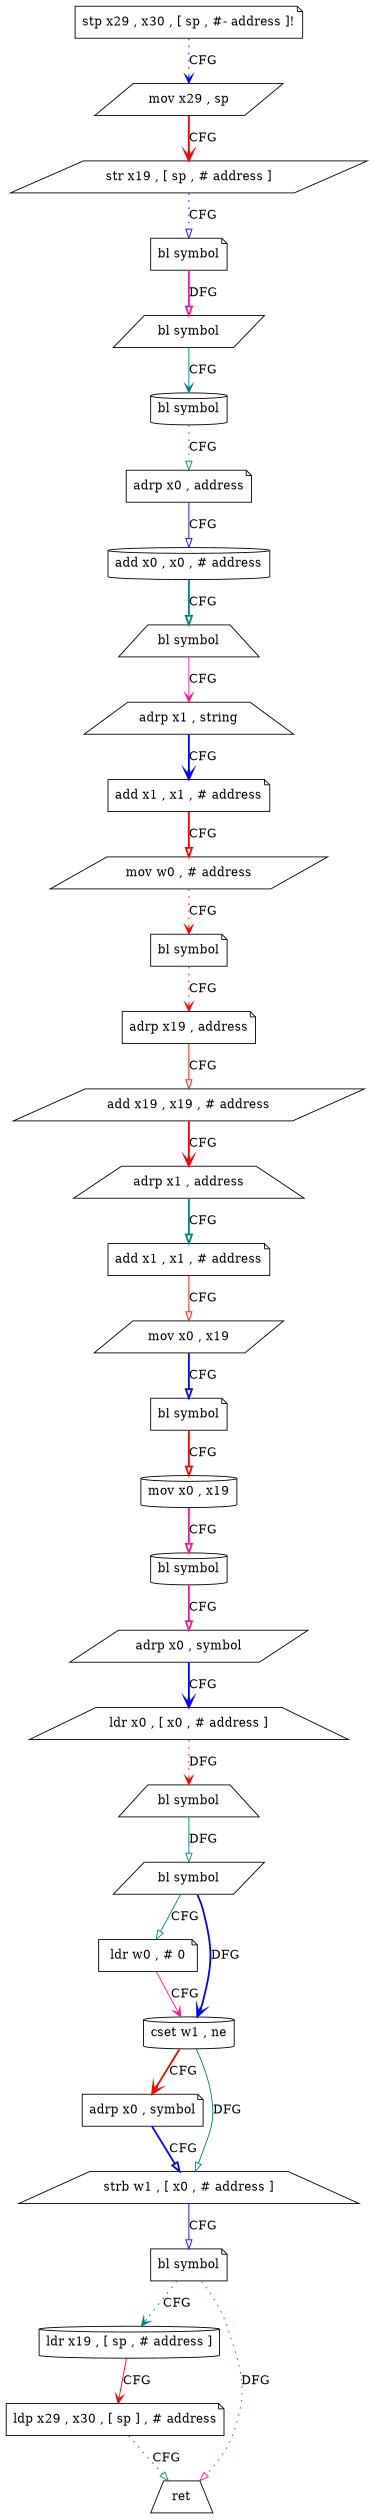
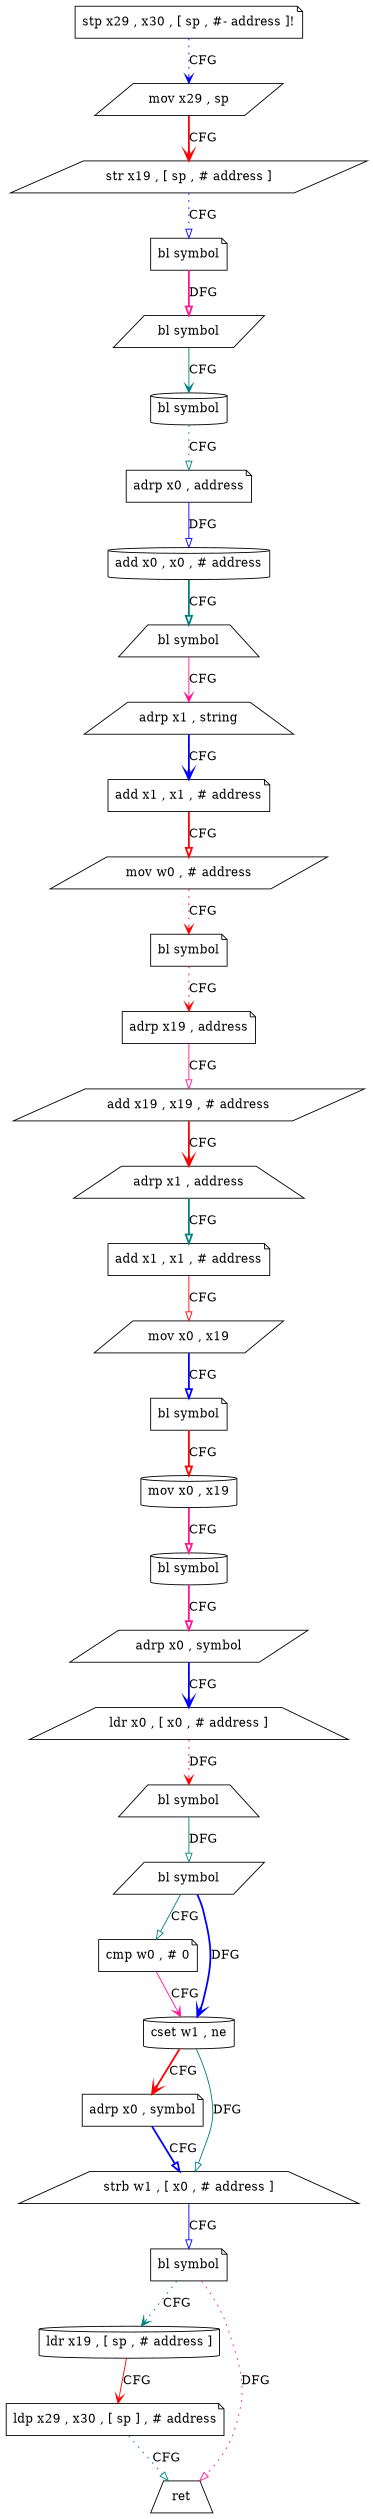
  digraph {
    node [shape=note]
    edge [arrowhead=onormal color=red style=bold]
    n1 [label="stp x29 , x30 , [ sp , #- address ]!"]
    n2 [label="mov x29 , sp" shape=parallelogram]
    n3 [label="str x19 , [ sp , # address ]" shape=parallelogram]
    n4 [label="bl symbol"]
    n5 [label="bl symbol" shape=parallelogram]
    n6 [label="bl symbol" shape=cylinder]
    n7 [label="adrp x0 , address"]
    n8 [label="add x0 , x0 , # address" shape=cylinder]
    n9 [label="bl symbol" shape=trapezium]
    n10 [label="adrp x1 , string" shape=trapezium]
    n11 [label="add x1 , x1 , # address"]
    n12 [label="mov w0 , # address" shape=parallelogram]
    n13 [label="bl symbol"]
    n14 [label="adrp x19 , address"]
    n15 [label="add x19 , x19 , # address" shape=parallelogram]
    n16 [label="adrp x1 , address" shape=trapezium]
    n17 [label="add x1 , x1 , # address"]
    n18 [label="mov x0 , x19" shape=parallelogram]
    n19 [label="bl symbol"]
    n20 [label="mov x0 , x19" shape=cylinder]
    n21 [label="bl symbol" shape=cylinder]
    n22 [label="adrp x0 , symbol" shape=parallelogram]
    n23 [label="ldr x0 , [ x0 , # address ]" shape=trapezium]
    n24 [label="bl symbol" shape=trapezium]
    n25 [label="bl symbol" shape=parallelogram]
-   n26 [label="ldr w0 , # 0"]
+   n26 [label="cmp w0 , # 0"]
    n27 [label="cset w1 , ne" shape=cylinder]
    n28 [label="adrp x0 , symbol"]
    n29 [label="strb w1 , [ x0 , # address ]" shape=trapezium]
    n30 [label="bl symbol"]
    n31 [label="ldr x19 , [ sp , # address ]" shape=cylinder]
    n32 [label=ret shape=trapezium]
    n33 [label="ldp x29 , x30 , [ sp ] , # address"]
    n1 -> n2 [arrowhead=vee color=blue label=CFG style=dotted]
    n2 -> n3 [arrowhead=vee label=CFG]
    n3 -> n4 [color=blue label=CFG style=dotted]
    n4 -> n5 [color=deeppink label=DFG]
    n5 -> n6 [arrowhead=vee color=teal label=CFG style=solid]
    n6 -> n7 [color=teal label=CFG style=dotted]
-   n7 -> n8 [color=blue label=CFG style=solid]
+   n7 -> n8 [color=blue label=DFG style=solid]
    n8 -> n9 [color=teal label=CFG]
    n9 -> n10 [arrowhead=vee color=deeppink label=CFG style=solid]
    n10 -> n11 [arrowhead=vee color=blue label=CFG]
    n11 -> n12 [label=CFG]
    n12 -> n13 [arrowhead=vee label=CFG style=dotted]
    n13 -> n14 [arrowhead=vee label=CFG style=dotted]
-   n14 -> n15 [label=CFG style=solid]
+   n14 -> n15 [color=deeppink label=CFG style=solid]
    n15 -> n16 [arrowhead=vee label=CFG]
    n16 -> n17 [color=teal label=CFG]
    n17 -> n18 [label=CFG style=solid]
    n18 -> n19 [color=blue label=CFG]
    n19 -> n20 [label=CFG]
    n20 -> n21 [color=deeppink label=CFG]
    n21 -> n22 [color=deeppink label=CFG]
    n22 -> n23 [arrowhead=vee color=blue label=CFG]
    n23 -> n24 [arrowhead=vee label=DFG style=dotted]
    n24 -> n25 [color=teal label=DFG style=solid]
    n25 -> n26 [color=teal label=CFG style=solid]
    n25 -> n27 [arrowhead=vee color=blue label=DFG]
    n26 -> n27 [arrowhead=vee color=deeppink label=CFG style=solid]
    n27 -> n28 [arrowhead=vee label=CFG]
    n27 -> n29 [color=teal label=DFG style=solid]
    n28 -> n29 [color=blue label=CFG]
    n29 -> n30 [color=blue label=CFG style=solid]
    n30 -> n31 [arrowhead=vee color=teal label=CFG style=dotted]
    n30 -> n32 [color=deeppink label=DFG style=dotted]
    n31 -> n33 [arrowhead=vee label=CFG style=solid]
    n33 -> n32 [color=teal label=CFG style=dotted]
  }
